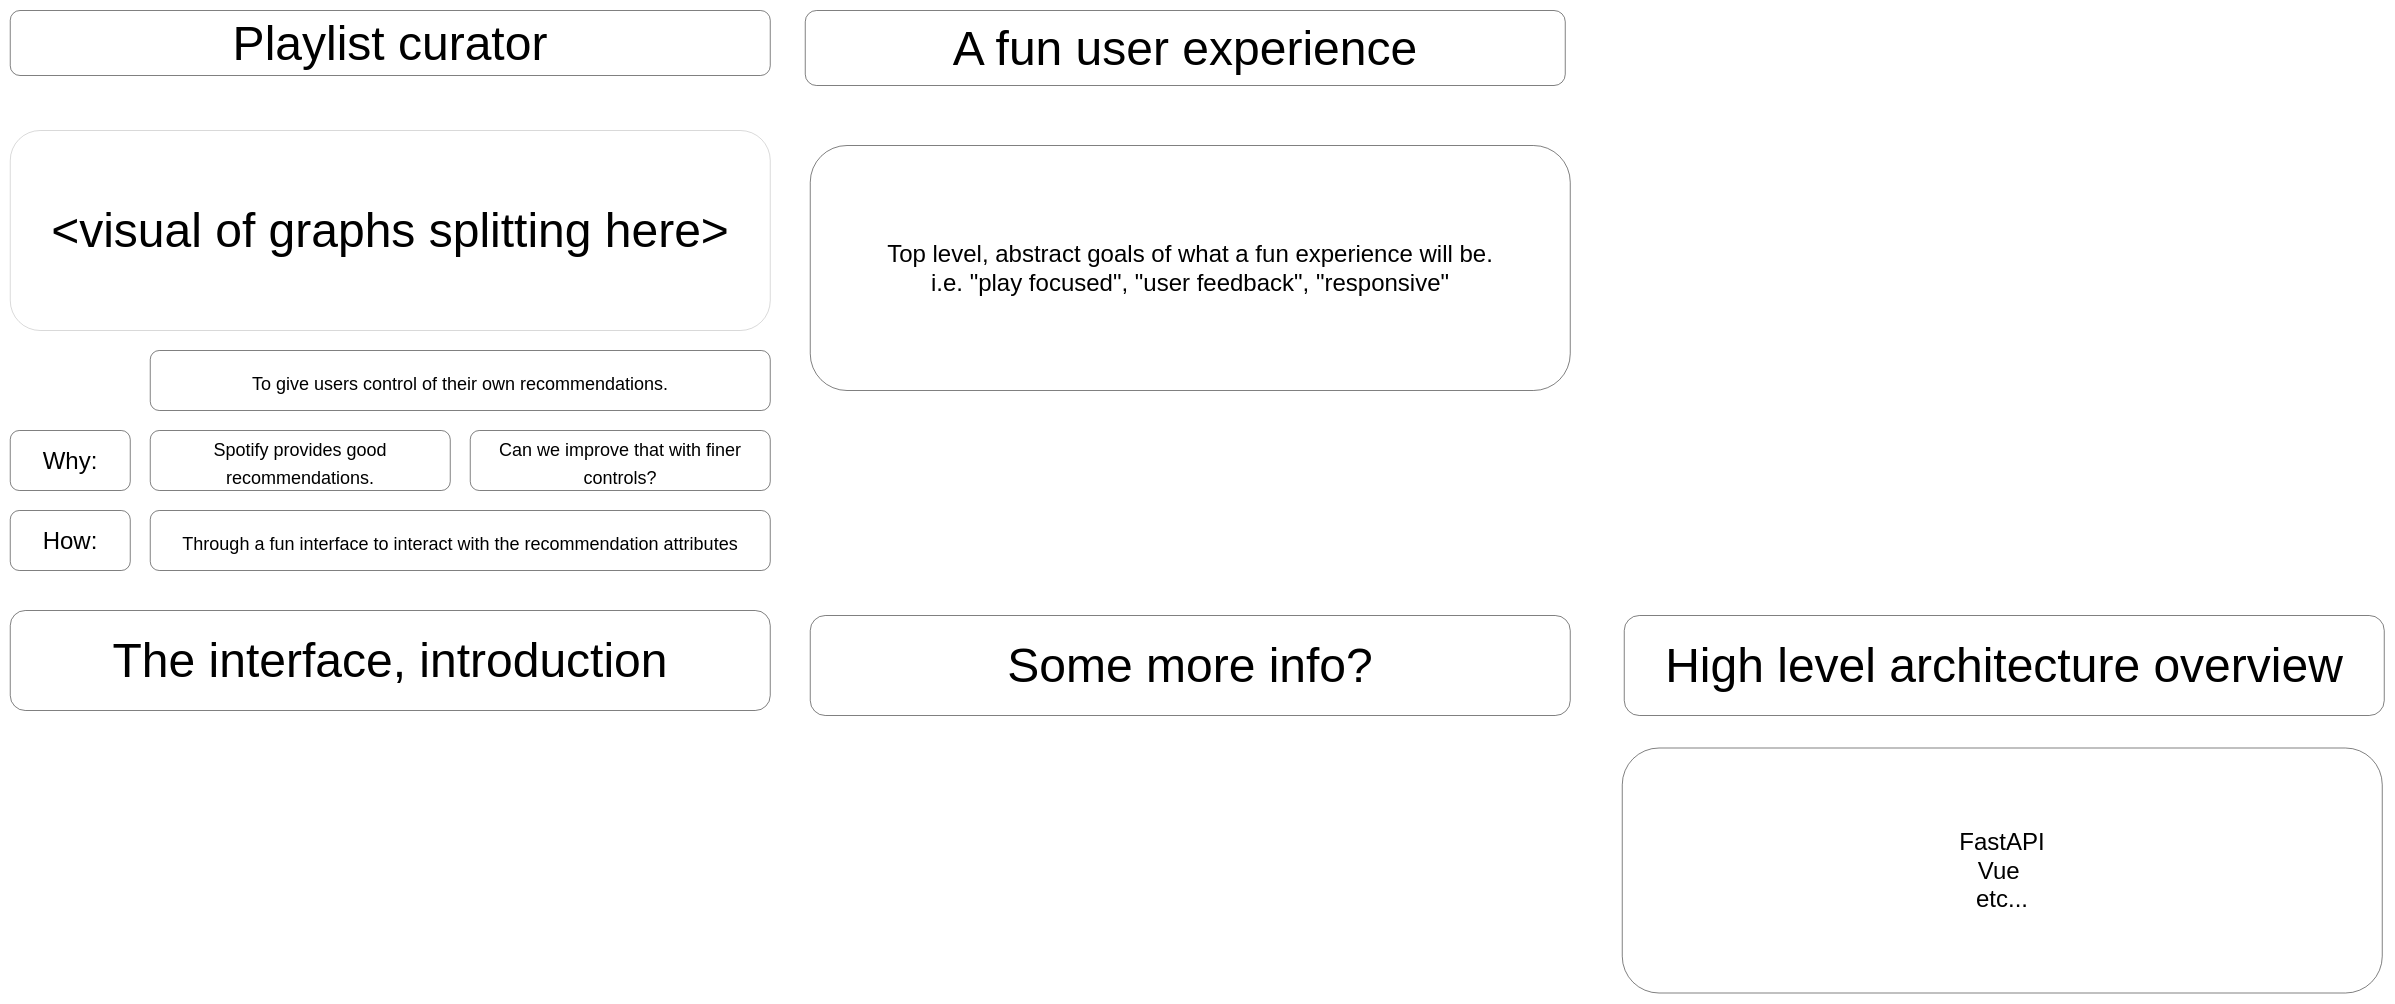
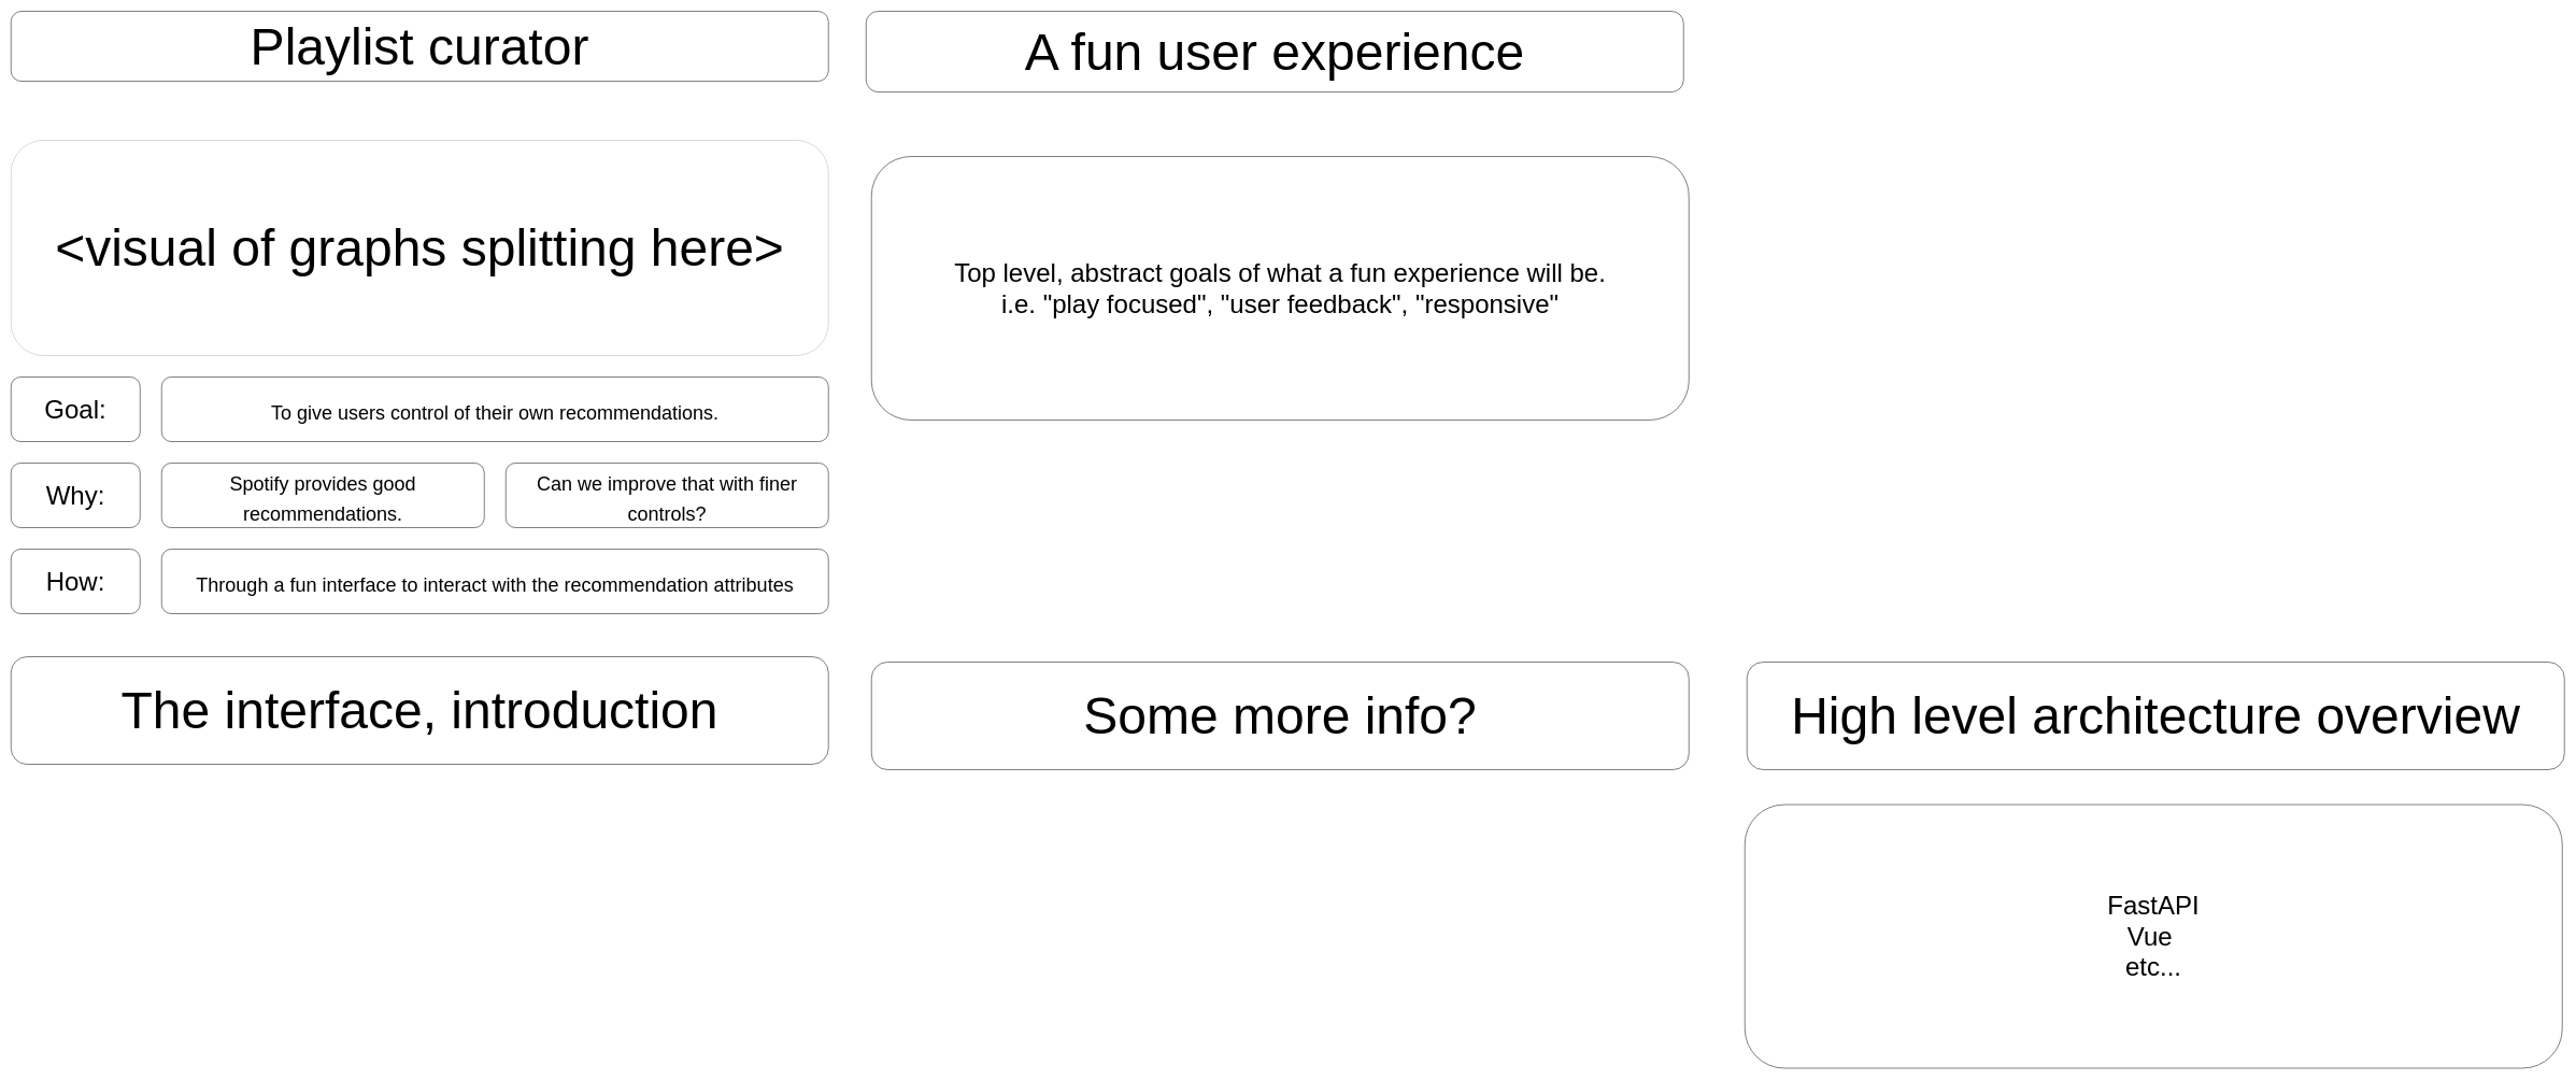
  <mxCell id="0" />
  <mxCell id="1" parent="0" />
  <mxCell id="2" value="Playlist curator" style="rounded=1;whiteSpace=wrap;html=1;fontSize=96;" parent="1" vertex="1"><mxGeometry x="20" y="20" width="1520" height="130" as="geometry" /></mxCell>
+ <mxCell id="3" value="Goal:" style="rounded=1;whiteSpace=wrap;html=1;fontSize=48;" parent="1" vertex="1"><mxGeometry x="20" y="700" width="240" height="120" as="geometry" /></mxCell>
  <mxCell id="4" value="&lt;p style=&quot;line-height: 60%;&quot;&gt;&lt;span style=&quot;font-size: 36px;&quot;&gt;To give users control of their own recommendations.&lt;/span&gt;&lt;/p&gt;" style="rounded=1;whiteSpace=wrap;html=1;fontSize=72;" parent="1" vertex="1"><mxGeometry x="300" y="700" width="1240" height="120" as="geometry" /></mxCell>
  <mxCell id="5" value="Why:" style="rounded=1;whiteSpace=wrap;html=1;fontSize=48;" parent="1" vertex="1"><mxGeometry x="20" y="860" width="240" height="120" as="geometry" /></mxCell>
  <mxCell id="6" value="&lt;p style=&quot;line-height: 60%;&quot;&gt;&lt;span style=&quot;font-size: 36px;&quot;&gt;Spotify provides good recommendations.&lt;/span&gt;&lt;/p&gt;" style="rounded=1;whiteSpace=wrap;html=1;fontSize=72;" parent="1" vertex="1"><mxGeometry x="300" y="860" width="600" height="120" as="geometry" /></mxCell>
  <mxCell id="7" value="&lt;p style=&quot;line-height: 60%;&quot;&gt;&lt;span style=&quot;font-size: 36px;&quot;&gt;Can we improve that with finer controls?&lt;/span&gt;&lt;/p&gt;" style="rounded=1;whiteSpace=wrap;html=1;fontSize=72;" parent="1" vertex="1"><mxGeometry x="940" y="860" width="600" height="120" as="geometry" /></mxCell>
  <mxCell id="8" value="How:" style="rounded=1;whiteSpace=wrap;html=1;fontSize=48;" parent="1" vertex="1"><mxGeometry x="20" y="1020" width="240" height="120" as="geometry" /></mxCell>
  <mxCell id="9" value="&lt;p style=&quot;line-height: 60%;&quot;&gt;&lt;span style=&quot;font-size: 36px;&quot;&gt;Through a fun interface to interact with the recommendation attributes&lt;/span&gt;&lt;/p&gt;" style="rounded=1;whiteSpace=wrap;html=1;fontSize=72;" parent="1" vertex="1"><mxGeometry x="300" y="1020" width="1240" height="120" as="geometry" /></mxCell>
  <mxCell id="10" value="&amp;lt;visual of graphs splitting here&amp;gt;" style="rounded=1;whiteSpace=wrap;html=1;fontSize=96;opacity=30;" parent="1" vertex="1"><mxGeometry x="20" y="260" width="1520" height="400" as="geometry" /></mxCell>
  <mxCell id="11" value="A fun user experience" style="rounded=1;whiteSpace=wrap;html=1;fontSize=96;" parent="1" vertex="1"><mxGeometry x="1610" y="20" width="1520" height="150" as="geometry" /></mxCell>
  <mxCell id="12" value="Top level, abstract goals of what a fun experience will be.&lt;br&gt;i.e. &quot;play focused&quot;, &quot;user feedback&quot;, &quot;responsive&quot;" style="rounded=1;whiteSpace=wrap;html=1;fontSize=48;" parent="1" vertex="1"><mxGeometry x="1620" y="290" width="1520" height="490" as="geometry" /></mxCell>
  <mxCell id="13" value="The interface, introduction" style="rounded=1;whiteSpace=wrap;html=1;fontSize=96;" parent="1" vertex="1"><mxGeometry x="20" y="1220" width="1520" height="200" as="geometry" /></mxCell>
  <mxCell id="14" value="Some more info?" style="rounded=1;whiteSpace=wrap;html=1;fontSize=96;" parent="1" vertex="1"><mxGeometry x="1620" y="1230" width="1520" height="200" as="geometry" /></mxCell>
  <mxCell id="15" value="High level architecture overview" style="rounded=1;whiteSpace=wrap;html=1;fontSize=96;" parent="1" vertex="1"><mxGeometry x="3248" y="1230" width="1520" height="200" as="geometry" /></mxCell>
  <mxCell id="16" value="FastAPI&lt;br&gt;Vue&amp;nbsp;&lt;br&gt;etc..." style="rounded=1;whiteSpace=wrap;html=1;fontSize=48;" parent="1" vertex="1"><mxGeometry x="3244" y="1495" width="1520" height="490" as="geometry" /></mxCell>
